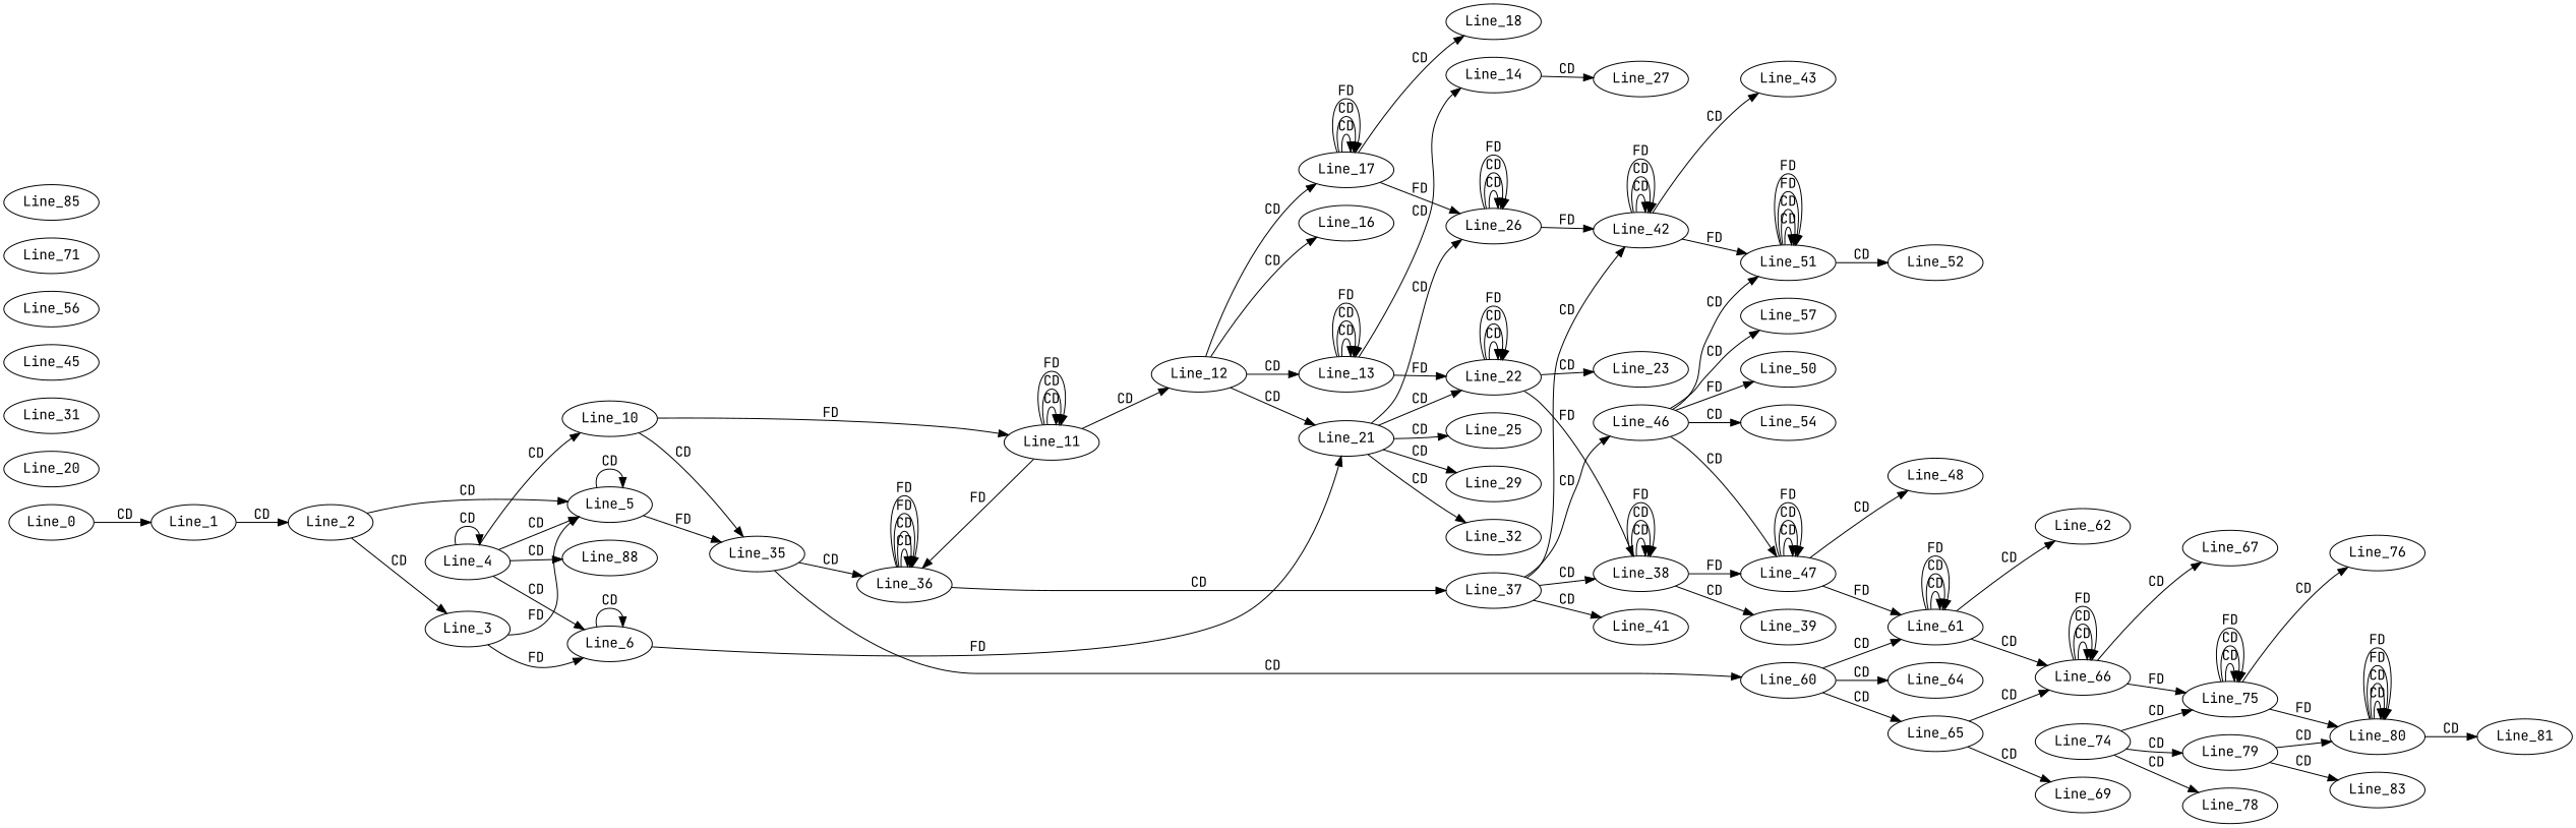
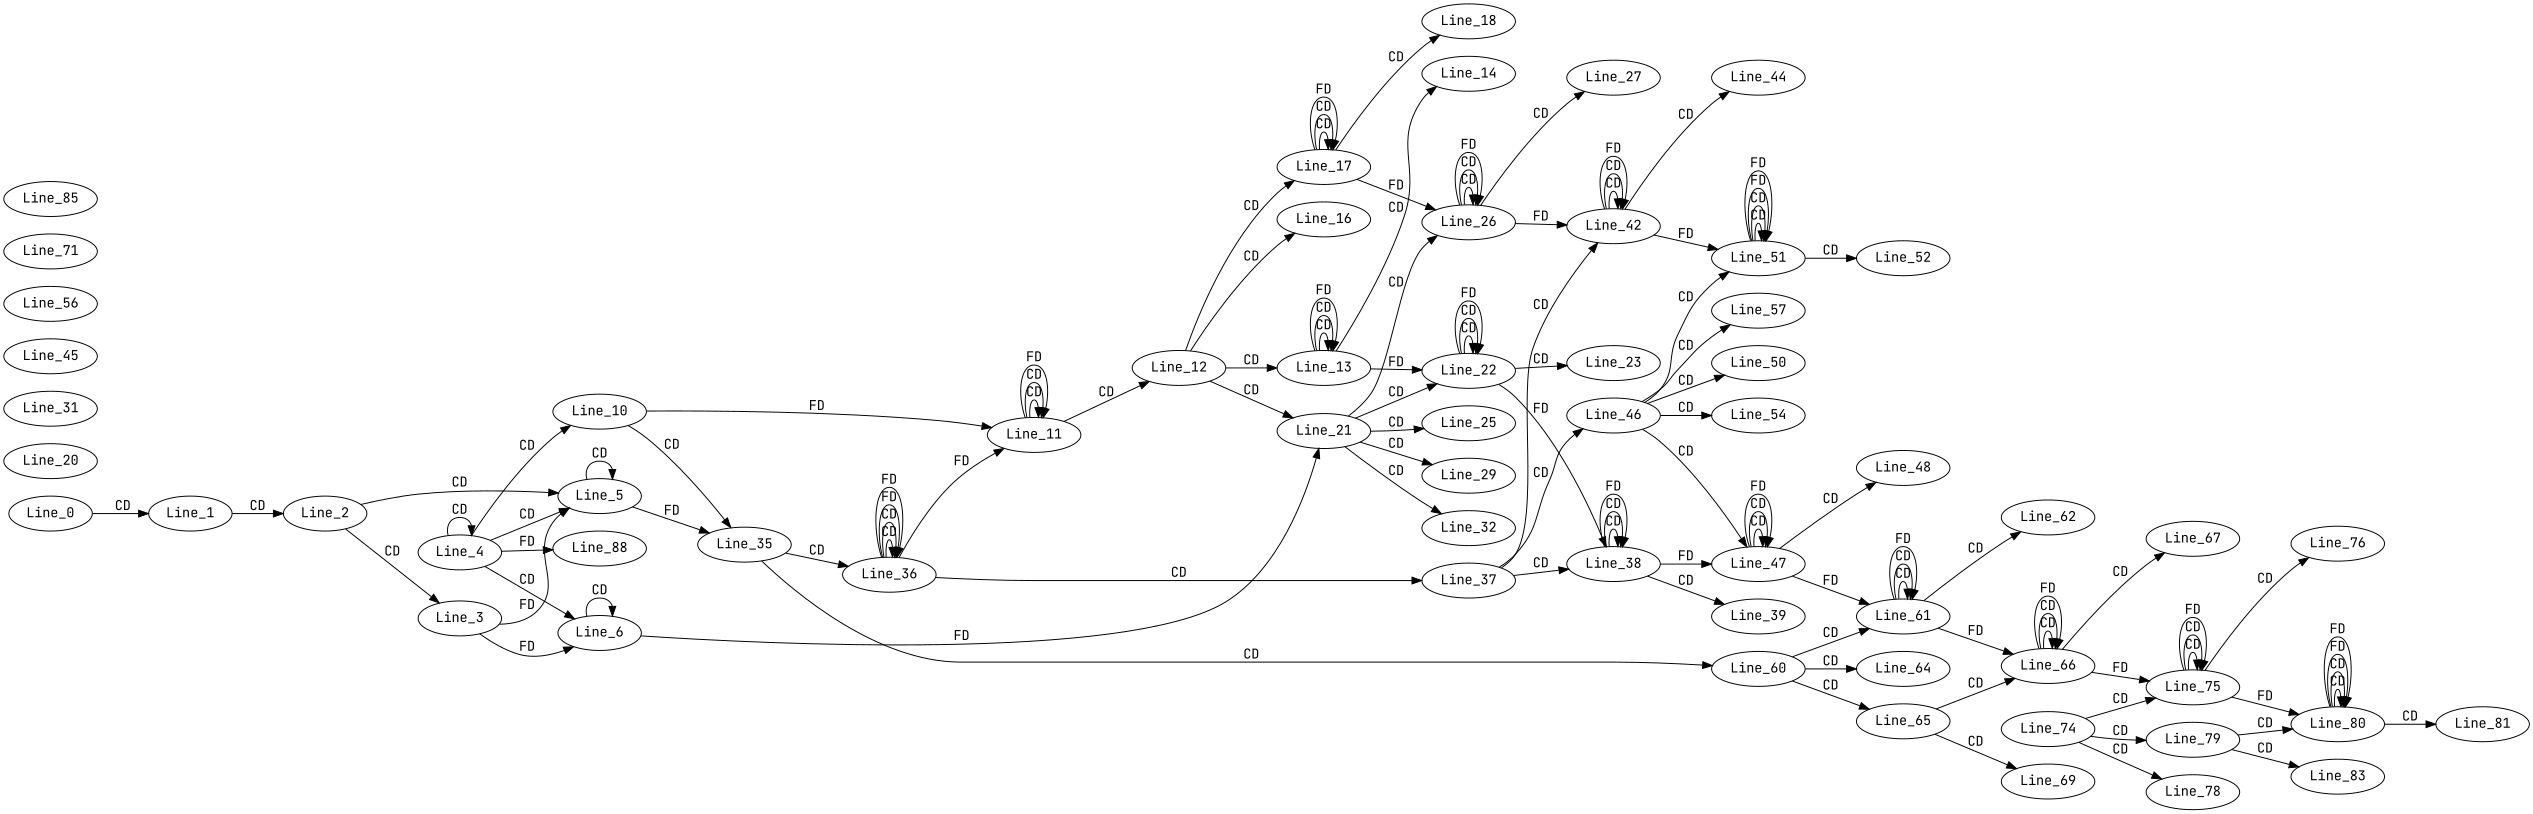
  digraph {
    fontname="JetBrains Mono"
    rankdir=LR
    node [fontname="JetBrains Mono"]
    edge [fontname="JetBrains Mono"]
    Line_0
    Line_1
    Line_2
    Line_3
    Line_5
    Line_6
    Line_4
    Line_10
    Line_88
    Line_35
    Line_21
    Line_11
    Line_36
    Line_60
    Line_22
    Line_26
    Line_25
    Line_29
    Line_32
    Line_12
    Line_13
    Line_16
    Line_17
    Line_37
    Line_14
    Line_18
    Line_23
    Line_38
    Line_27
    Line_42
    Line_20
    Line_39
    Line_47
-   Line_43
+   Line_43 [label=Line_44]
    Line_51
    Line_31
    Line_61
    Line_64
    Line_65
-   Line_41
    Line_46
    Line_50
    Line_54
    Line_57
    Line_48
    Line_52
    Line_45
    Line_62
    Line_66
    Line_56
    Line_69
    Line_67
    Line_75
    Line_76
    Line_80
    Line_71
    Line_74
    Line_78
    Line_79
    Line_83
    Line_81
    Line_85
    Line_0 -> Line_1 [label=CD]
    Line_1 -> Line_2 [label=CD]
    Line_2 -> Line_3 [label=CD]
    Line_2 -> Line_5 [label=CD]
    Line_3 -> Line_5 [label=FD]
    Line_3 -> Line_6 [label=FD]
    Line_5 -> Line_5 [label=CD]
    Line_5 -> Line_35 [label=FD]
    Line_6 -> Line_6 [label=CD]
    Line_6 -> Line_21 [label=FD]
    Line_4 -> Line_5 [label=CD]
    Line_4 -> Line_6 [label=CD]
    Line_4 -> Line_4 [label=CD]
    Line_4 -> Line_10 [label=CD]
-   Line_4 -> Line_88 [label=CD]
+   Line_4 -> Line_88 [label=FD]
    Line_10 -> Line_35 [label=CD]
    Line_10 -> Line_11 [label=FD]
    Line_35 -> Line_36 [label=CD]
    Line_35 -> Line_60 [label=CD]
    Line_21 -> Line_22 [label=CD]
    Line_21 -> Line_26 [label=CD]
    Line_21 -> Line_25 [label=CD]
    Line_21 -> Line_29 [label=CD]
    Line_21 -> Line_32 [label=CD]
    Line_11 -> Line_11 [label=CD]
    Line_11 -> Line_11 [label=CD]
    Line_11 -> Line_11 [label=FD]
-   Line_11 -> Line_36 [label=FD]
+   Line_36 -> Line_11 [label=FD]
    Line_11 -> Line_12 [label=CD]
    Line_36 -> Line_36 [label=CD]
    Line_36 -> Line_36 [label=CD]
    Line_36 -> Line_36 [label=FD]
    Line_36 -> Line_36 [label=FD]
    Line_36 -> Line_37 [label=CD]
    Line_60 -> Line_61 [label=CD]
    Line_60 -> Line_64 [label=CD]
    Line_60 -> Line_65 [label=CD]
    Line_22 -> Line_22 [label=CD]
    Line_22 -> Line_22 [label=CD]
    Line_22 -> Line_22 [label=FD]
    Line_22 -> Line_23 [label=CD]
    Line_22 -> Line_38 [label=FD]
    Line_26 -> Line_26 [label=CD]
    Line_26 -> Line_26 [label=CD]
    Line_26 -> Line_26 [label=FD]
-   Line_14 -> Line_27 [label=CD]
+   Line_26 -> Line_27 [label=CD]
    Line_26 -> Line_42 [label=FD]
    Line_12 -> Line_21 [label=CD]
    Line_12 -> Line_13 [label=CD]
    Line_12 -> Line_16 [label=CD]
    Line_12 -> Line_17 [label=CD]
    Line_13 -> Line_22 [label=FD]
    Line_13 -> Line_13 [label=CD]
    Line_13 -> Line_13 [label=CD]
    Line_13 -> Line_13 [label=FD]
    Line_13 -> Line_14 [label=CD]
    Line_17 -> Line_26 [label=FD]
    Line_17 -> Line_17 [label=CD]
    Line_17 -> Line_17 [label=CD]
    Line_17 -> Line_17 [label=FD]
    Line_17 -> Line_18 [label=CD]
    Line_37 -> Line_38 [label=CD]
    Line_37 -> Line_42 [label=CD]
-   Line_37 -> Line_41 [label=CD]
    Line_37 -> Line_46 [label=CD]
    Line_38 -> Line_38 [label=CD]
    Line_38 -> Line_38 [label=CD]
    Line_38 -> Line_38 [label=FD]
    Line_38 -> Line_39 [label=CD]
    Line_38 -> Line_47 [label=FD]
    Line_42 -> Line_42 [label=CD]
    Line_42 -> Line_42 [label=CD]
    Line_42 -> Line_42 [label=FD]
    Line_42 -> Line_43 [label=CD]
    Line_42 -> Line_51 [label=FD]
    Line_47 -> Line_47 [label=CD]
    Line_47 -> Line_47 [label=CD]
    Line_47 -> Line_47 [label=FD]
    Line_47 -> Line_61 [label=FD]
    Line_47 -> Line_48 [label=CD]
    Line_51 -> Line_51 [label=CD]
    Line_51 -> Line_51 [label=CD]
    Line_51 -> Line_51 [label=FD]
    Line_51 -> Line_51 [label=FD]
    Line_51 -> Line_52 [label=CD]
    Line_61 -> Line_61 [label=CD]
    Line_61 -> Line_61 [label=CD]
    Line_61 -> Line_61 [label=FD]
    Line_61 -> Line_62 [label=CD]
-   Line_61 -> Line_66 [label=CD]
+   Line_61 -> Line_66 [label=FD]
    Line_65 -> Line_66 [label=CD]
    Line_65 -> Line_69 [label=CD]
    Line_46 -> Line_47 [label=CD]
    Line_46 -> Line_51 [label=CD]
-   Line_46 -> Line_50 [label=FD]
+   Line_46 -> Line_50 [label=CD]
    Line_46 -> Line_54 [label=CD]
    Line_46 -> Line_57 [label=CD]
    Line_66 -> Line_66 [label=CD]
    Line_66 -> Line_66 [label=CD]
    Line_66 -> Line_66 [label=FD]
    Line_66 -> Line_67 [label=CD]
    Line_66 -> Line_75 [label=FD]
    Line_75 -> Line_75 [label=CD]
    Line_75 -> Line_75 [label=CD]
    Line_75 -> Line_75 [label=FD]
    Line_75 -> Line_76 [label=CD]
    Line_75 -> Line_80 [label=FD]
    Line_80 -> Line_80 [label=CD]
    Line_80 -> Line_80 [label=CD]
    Line_80 -> Line_80 [label=FD]
    Line_80 -> Line_80 [label=FD]
    Line_80 -> Line_81 [label=CD]
    Line_74 -> Line_75 [label=CD]
    Line_74 -> Line_78 [label=CD]
    Line_74 -> Line_79 [label=CD]
    Line_79 -> Line_80 [label=CD]
    Line_79 -> Line_83 [label=CD]
  }
